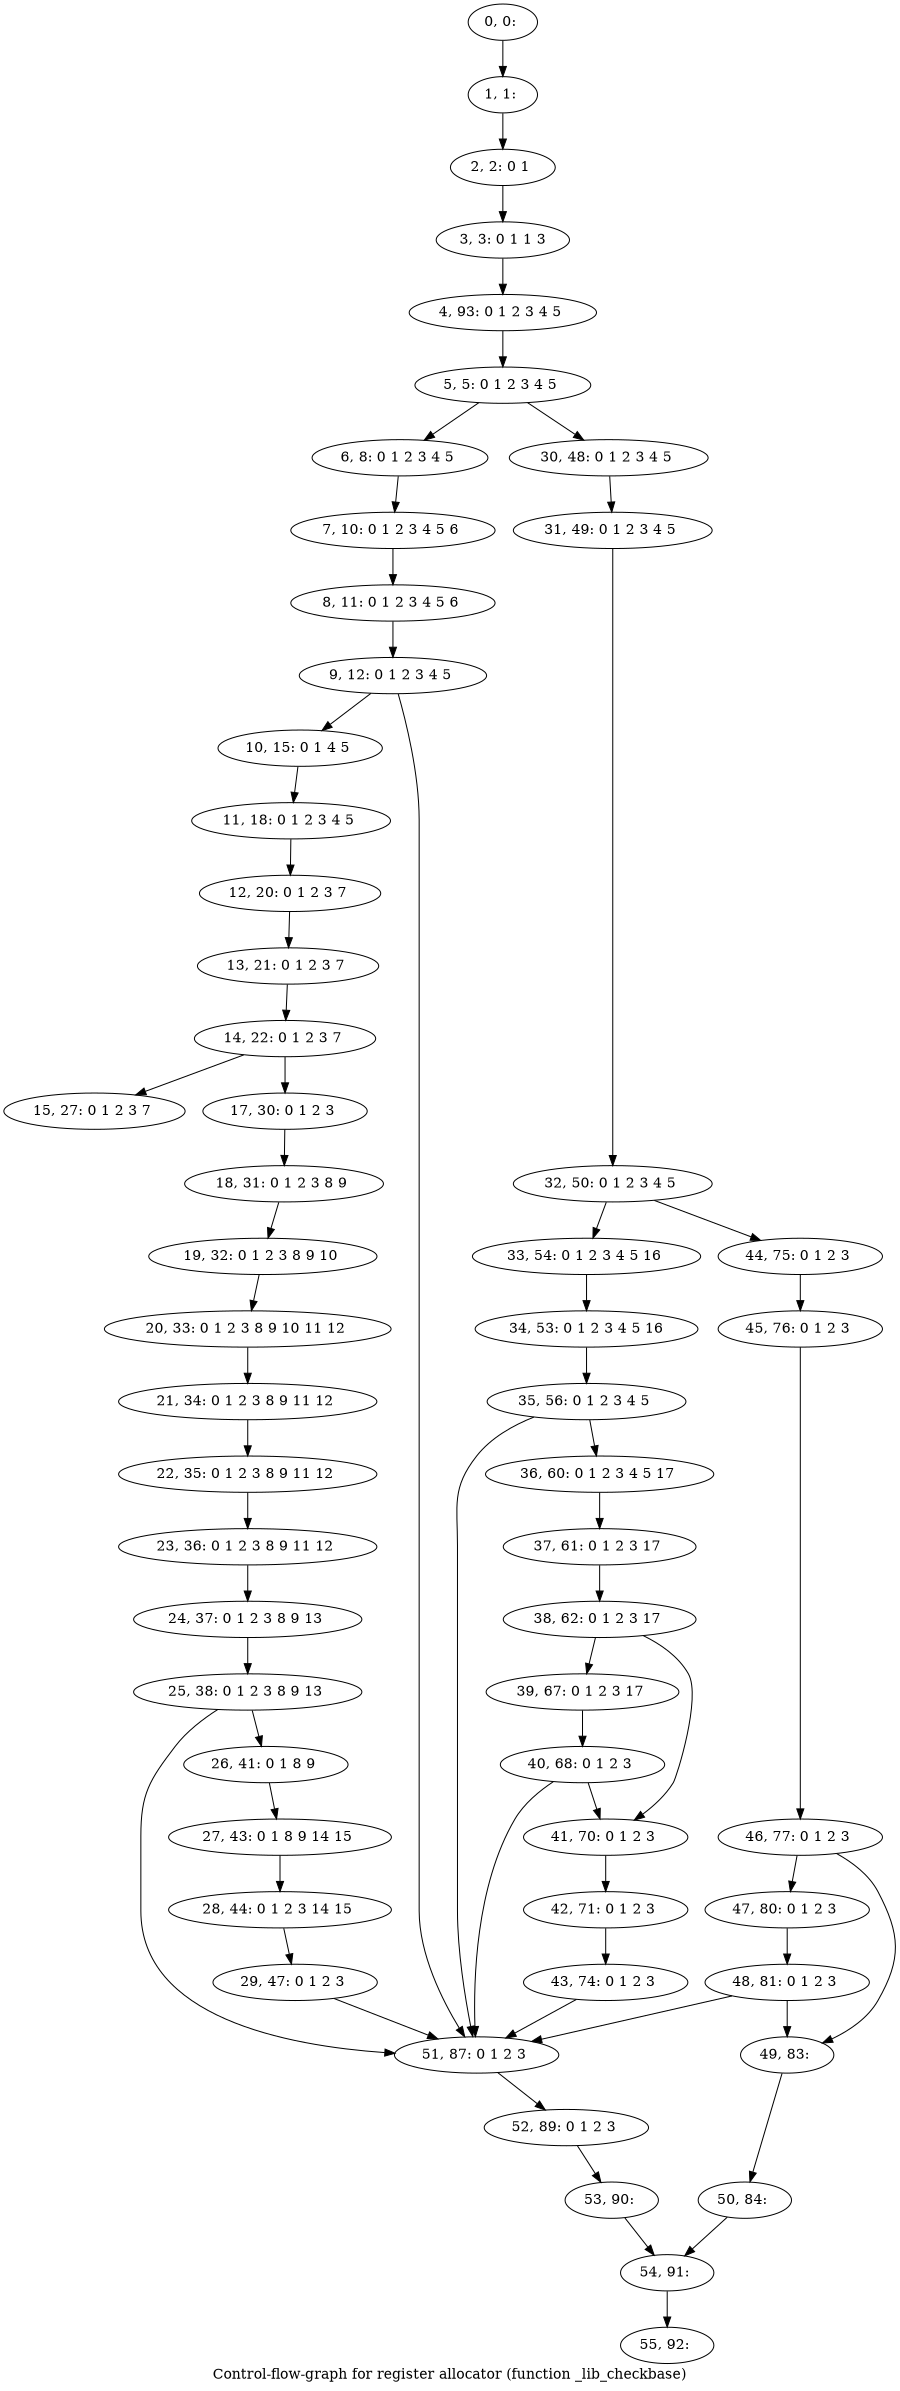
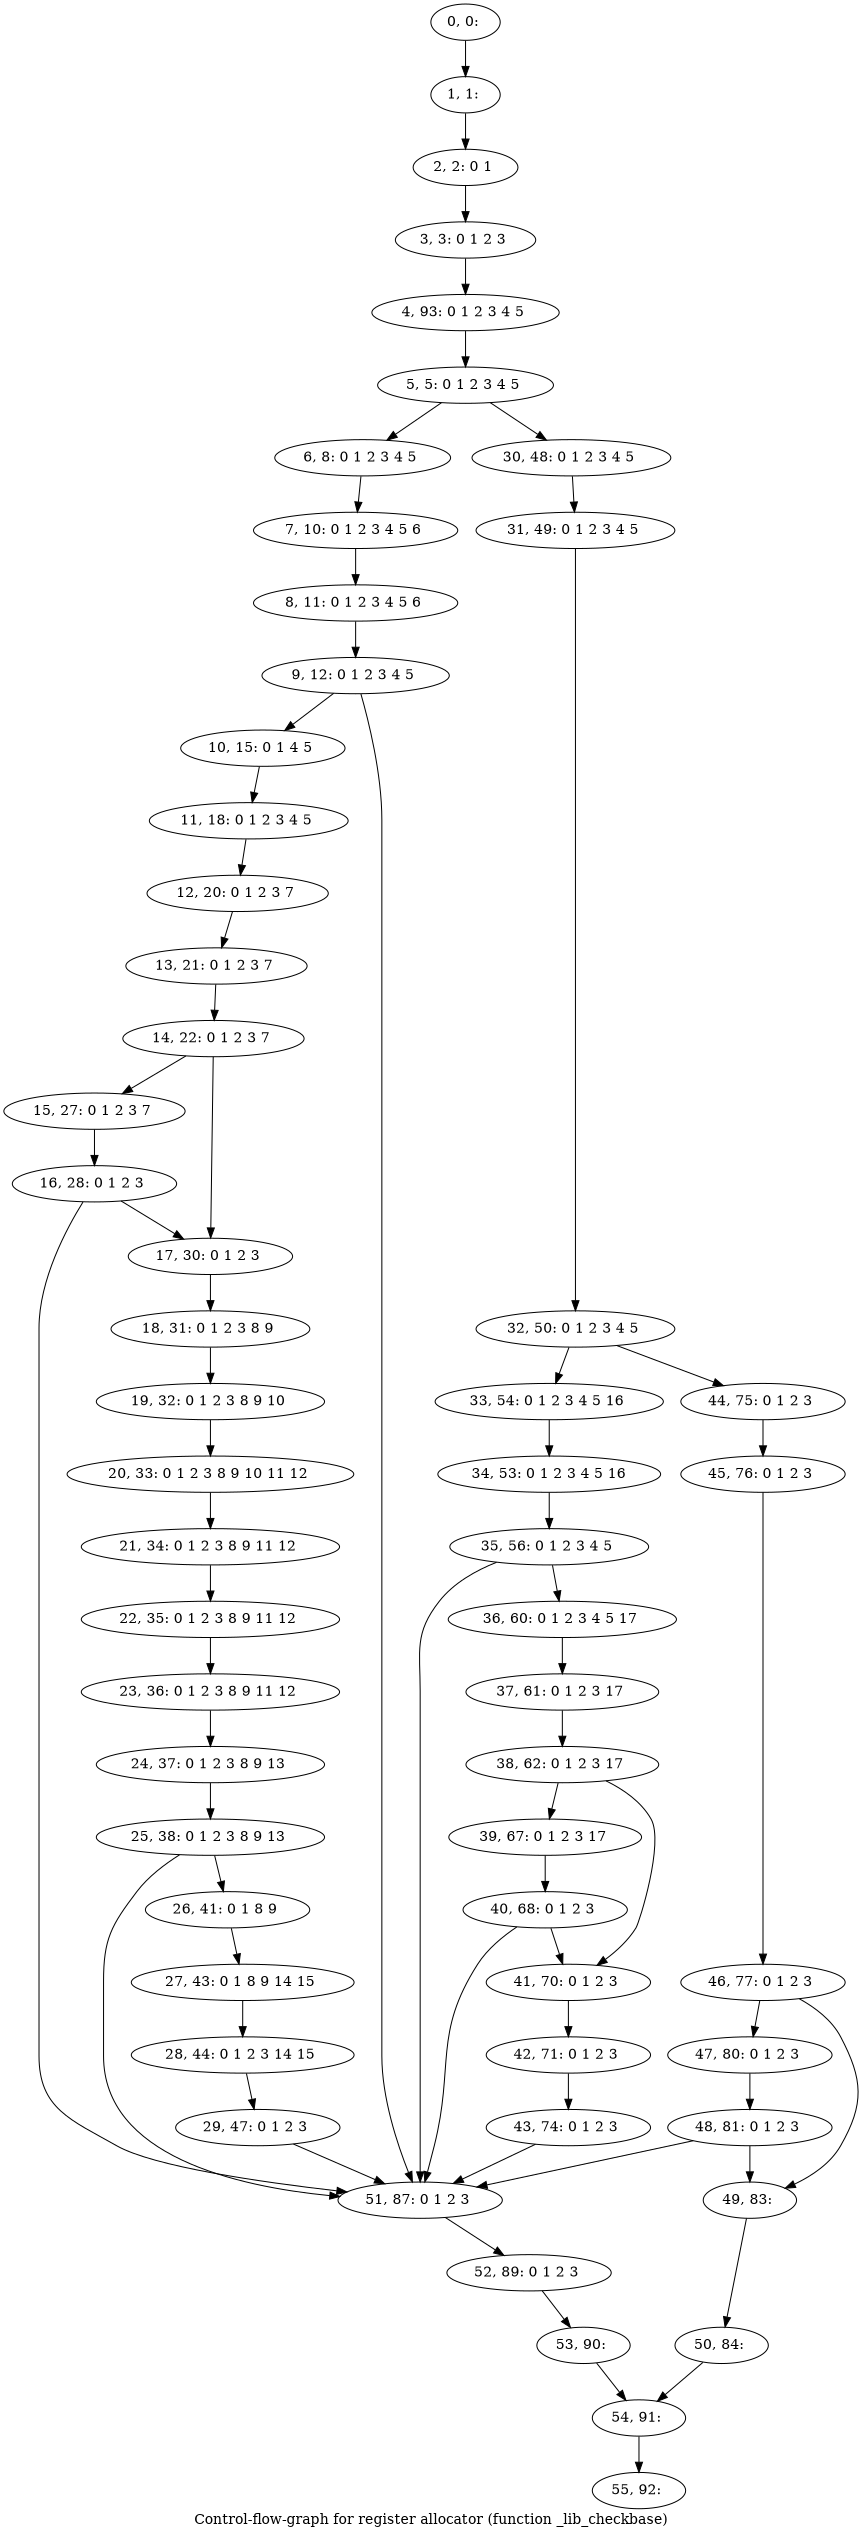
  digraph {
    label="Control-flow-graph for register allocator (function _lib_checkbase)"
    n1 [label="0, 0: "]
    n2 [label="1, 1: "]
    n3 [label="2, 2: 0 1 "]
-   n4 [label="3, 3: 0 1 1 3"]
+   n4 [label="3, 3: 0 1 2 3 "]
    n5 [label="4, 93: 0 1 2 3 4 5 "]
    n6 [label="5, 5: 0 1 2 3 4 5 "]
    n7 [label="6, 8: 0 1 2 3 4 5 "]
    n8 [label="30, 48: 0 1 2 3 4 5 "]
    n9 [label="7, 10: 0 1 2 3 4 5 6 "]
    n10 [label="31, 49: 0 1 2 3 4 5 "]
    n11 [label="8, 11: 0 1 2 3 4 5 6 "]
    n12 [label="9, 12: 0 1 2 3 4 5 "]
    n13 [label="10, 15: 0 1 4 5 "]
    n14 [label="51, 87: 0 1 2 3 "]
    n15 [label="11, 18: 0 1 2 3 4 5 "]
    n16 [label="52, 89: 0 1 2 3 "]
    n17 [label="12, 20: 0 1 2 3 7 "]
    n18 [label="13, 21: 0 1 2 3 7 "]
    n19 [label="14, 22: 0 1 2 3 7 "]
    n20 [label="15, 27: 0 1 2 3 7 "]
    n21 [label="17, 30: 0 1 2 3 "]
+   n22 [label="16, 28: 0 1 2 3 "]
    n23 [label="18, 31: 0 1 2 3 8 9 "]
    n24 [label="19, 32: 0 1 2 3 8 9 10 "]
    n25 [label="20, 33: 0 1 2 3 8 9 10 11 12 "]
    n26 [label="21, 34: 0 1 2 3 8 9 11 12 "]
    n27 [label="22, 35: 0 1 2 3 8 9 11 12 "]
    n28 [label="23, 36: 0 1 2 3 8 9 11 12 "]
    n29 [label="24, 37: 0 1 2 3 8 9 13 "]
    n30 [label="25, 38: 0 1 2 3 8 9 13 "]
    n31 [label="26, 41: 0 1 8 9 "]
    n32 [label="27, 43: 0 1 8 9 14 15 "]
    n33 [label="28, 44: 0 1 2 3 14 15 "]
    n34 [label="29, 47: 0 1 2 3 "]
    n35 [label="32, 50: 0 1 2 3 4 5 "]
    n36 [label="33, 54: 0 1 2 3 4 5 16 "]
    n37 [label="44, 75: 0 1 2 3 "]
    n38 [label="34, 53: 0 1 2 3 4 5 16"]
    n39 [label="45, 76: 0 1 2 3 "]
    n40 [label="35, 56: 0 1 2 3 4 5 "]
    n41 [label="36, 60: 0 1 2 3 4 5 17 "]
    n42 [label="37, 61: 0 1 2 3 17 "]
    n43 [label="38, 62: 0 1 2 3 17 "]
    n44 [label="39, 67: 0 1 2 3 17 "]
    n45 [label="41, 70: 0 1 2 3 "]
    n46 [label="40, 68: 0 1 2 3 "]
    n47 [label="42, 71: 0 1 2 3 "]
    n48 [label="43, 74: 0 1 2 3 "]
    n49 [label="46, 77: 0 1 2 3 "]
    n50 [label="47, 80: 0 1 2 3 "]
    n51 [label="49, 83: "]
    n52 [label="48, 81: 0 1 2 3 "]
    n53 [label="50, 84: "]
    n54 [label="54, 91: "]
    n55 [label="55, 92: "]
    n56 [label="53, 90: "]
    n1 -> n2
    n2 -> n3
    n3 -> n4
    n4 -> n5
    n5 -> n6
    n6 -> n7
    n6 -> n8
    n7 -> n9
    n8 -> n10
    n9 -> n11
    n10 -> n35
    n11 -> n12
    n12 -> n13
    n12 -> n14
    n13 -> n15
    n14 -> n16
    n15 -> n17
    n16 -> n56
    n17 -> n18
    n18 -> n19
    n19 -> n20
    n19 -> n21
+   n20 -> n22
    n21 -> n23
+   n22 -> n14
+   n22 -> n21
    n23 -> n24
    n24 -> n25
    n25 -> n26
    n26 -> n27
    n27 -> n28
    n28 -> n29
    n29 -> n30
    n30 -> n14
    n30 -> n31
    n31 -> n32
    n32 -> n33
    n33 -> n34
    n34 -> n14
    n35 -> n36
    n35 -> n37
    n36 -> n38
    n37 -> n39
    n38 -> n40
    n39 -> n49
    n40 -> n14
    n40 -> n41
    n41 -> n42
    n42 -> n43
    n43 -> n44
    n43 -> n45
    n44 -> n46
    n45 -> n47
    n46 -> n14
    n46 -> n45
    n47 -> n48
    n48 -> n14
    n49 -> n50
    n49 -> n51
    n50 -> n52
    n51 -> n53
    n52 -> n14
    n52 -> n51
    n53 -> n54
    n54 -> n55
    n56 -> n54
  }
